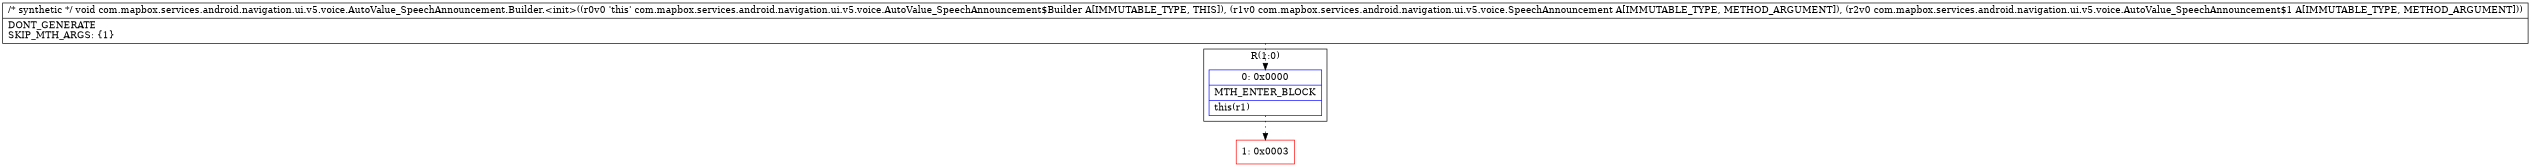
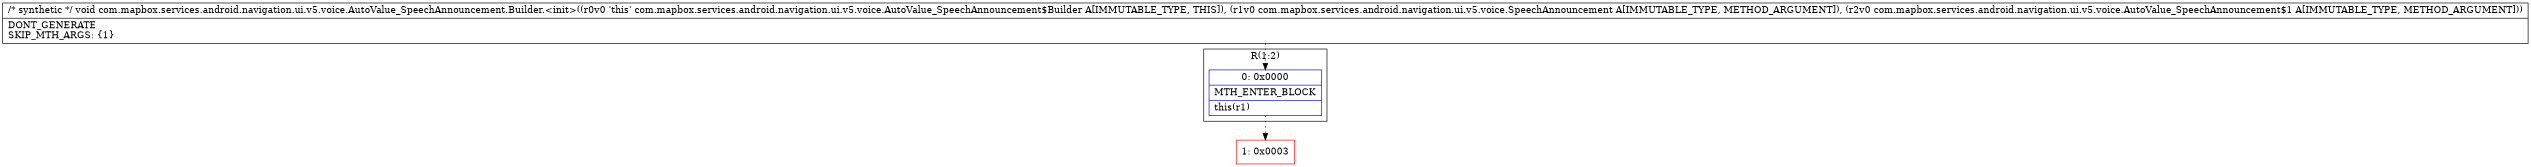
  digraph {
    node [shape=record]
    edge [style=dotted]
    n1 [color=blue label="{0\:\ 0x0000|MTH_ENTER_BLOCK\l|this(r1)\l}"]
    n2 [color=red label="{1\:\ 0x0003}"]
    n3 [label="{\/* synthetic *\/ void com.mapbox.services.android.navigation.ui.v5.voice.AutoValue_SpeechAnnouncement.Builder.\<init\>((r0v0 'this' com.mapbox.services.android.navigation.ui.v5.voice.AutoValue_SpeechAnnouncement$Builder A[IMMUTABLE_TYPE, THIS]), (r1v0 com.mapbox.services.android.navigation.ui.v5.voice.SpeechAnnouncement A[IMMUTABLE_TYPE, METHOD_ARGUMENT]), (r2v0 com.mapbox.services.android.navigation.ui.v5.voice.AutoValue_SpeechAnnouncement$1 A[IMMUTABLE_TYPE, METHOD_ARGUMENT]))  | DONT_GENERATE\lSKIP_MTH_ARGS: \{1\}\l}"]
    subgraph cluster_1 {
-     label="R(1:0)"
+     label="R(1:2)"
      n1
    }
    n1 -> n2
    n3 -> n1
  }
